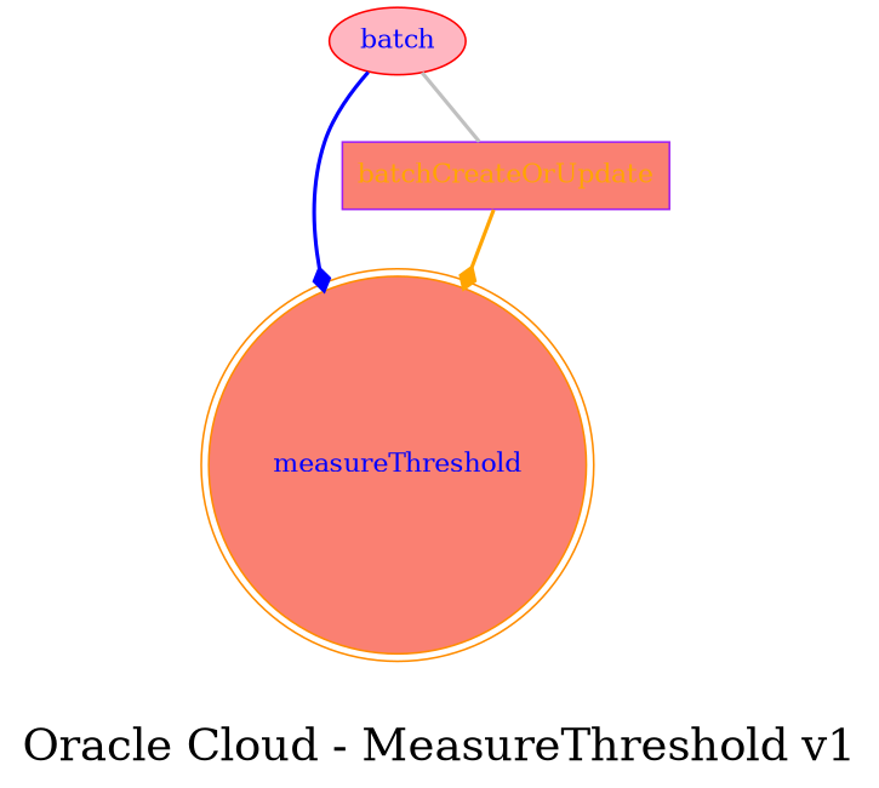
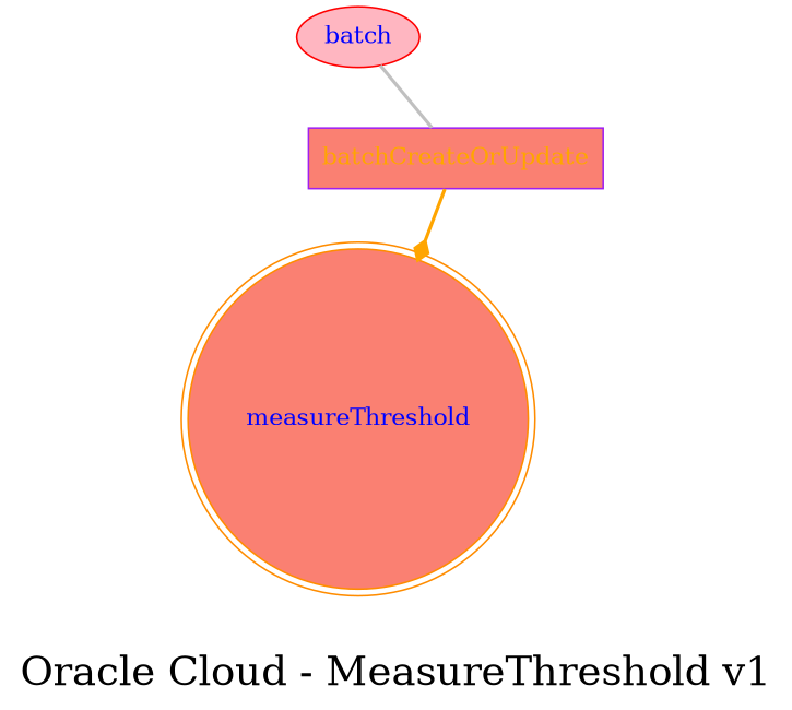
  digraph {
    fontsize=24
    label="Oracle Cloud - MeasureThreshold v1"
    splines=true
    node [fillcolor=salmon fontcolor=blue style=filled]
    edge [arrowhead=diamond arrowtail=none style=bold]
    measureThreshold [color=darkorange shape=doublecircle]
    batch [color=red fillcolor=lightpink shape=ellipse]
    batchCreateOrUpdate [color=purple fontcolor=orange shape=box]
-   batch -> measureThreshold [color=blue fontcolor=blue]
    batch -> batchCreateOrUpdate [arrowhead=none color=grey fontcolor=grey]
    batchCreateOrUpdate -> measureThreshold [color=orange fontcolor=orange]
  }
